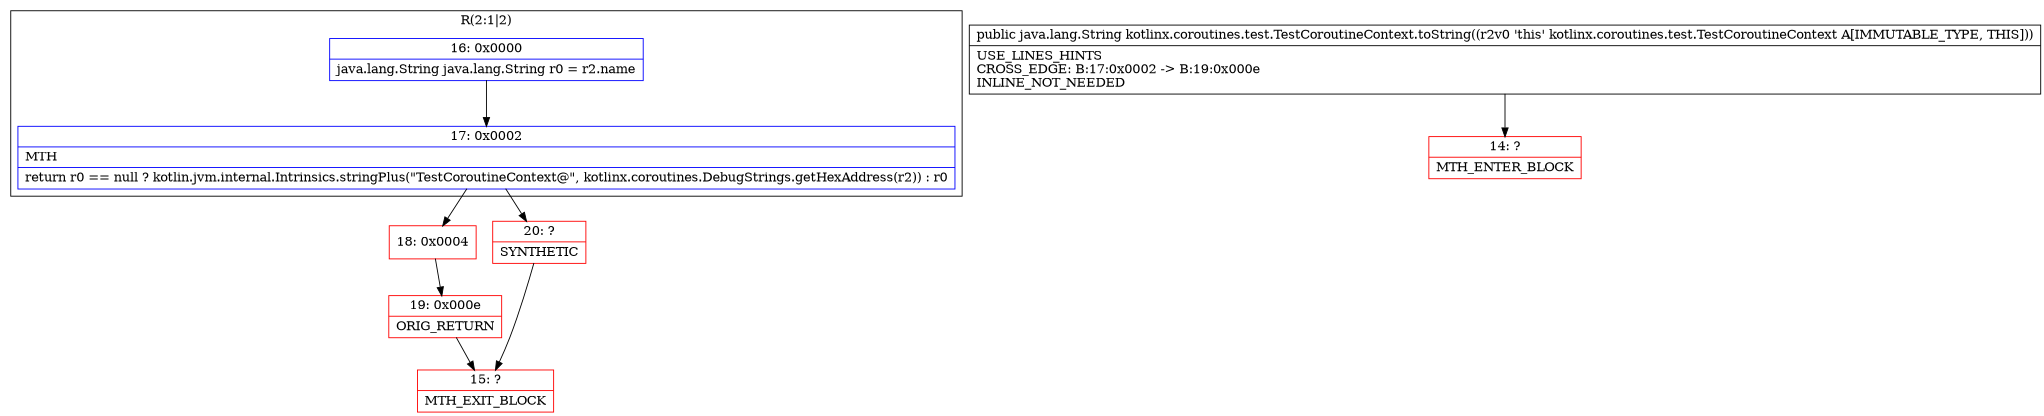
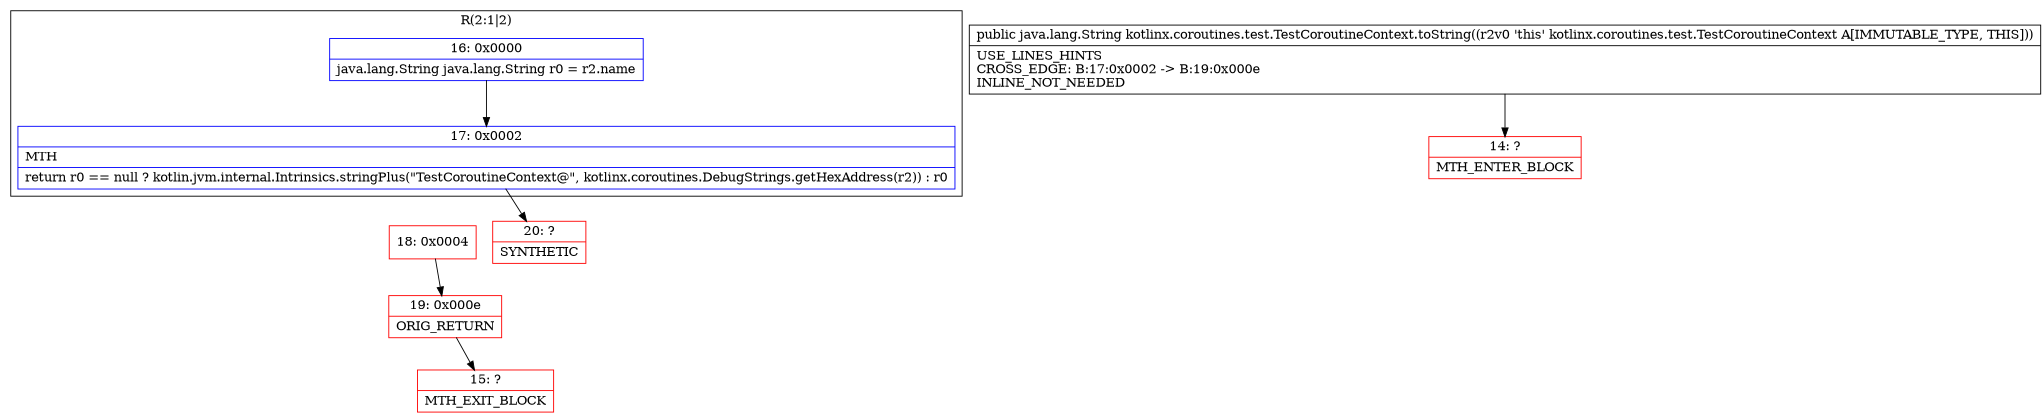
  digraph {
    node [color=red shape=record]
    n1 [color=blue label="{16\:\ 0x0000|java.lang.String java.lang.String r0 = r2.name\l}"]
    n2 [color=blue label="{17\:\ 0x0002|MTH\l|return r0 == null ? kotlin.jvm.internal.Intrinsics.stringPlus(\"TestCoroutineContext@\", kotlinx.coroutines.DebugStrings.getHexAddress(r2)) : r0\l}"]
    n3 [label="{18\:\ 0x0004}"]
    n4 [label="{20\:\ ?|SYNTHETIC\l}"]
    n5 [label="{19\:\ 0x000e|ORIG_RETURN\l}"]
    n6 [label="{15\:\ ?|MTH_EXIT_BLOCK\l}"]
    n7 [label="{14\:\ ?|MTH_ENTER_BLOCK\l}"]
    n8 [label="{public java.lang.String kotlinx.coroutines.test.TestCoroutineContext.toString((r2v0 'this' kotlinx.coroutines.test.TestCoroutineContext A[IMMUTABLE_TYPE, THIS]))  | USE_LINES_HINTS\lCROSS_EDGE: B:17:0x0002 \-\> B:19:0x000e\lINLINE_NOT_NEEDED\l}" color=""]
    subgraph cluster_1 {
      label="R(2:1|2)"
      n1
      n2
    }
    n1 -> n2
-   n2 -> n3
    n2 -> n4
    n3 -> n5
-   n4 -> n6
    n5 -> n6
    n8 -> n7
  }
